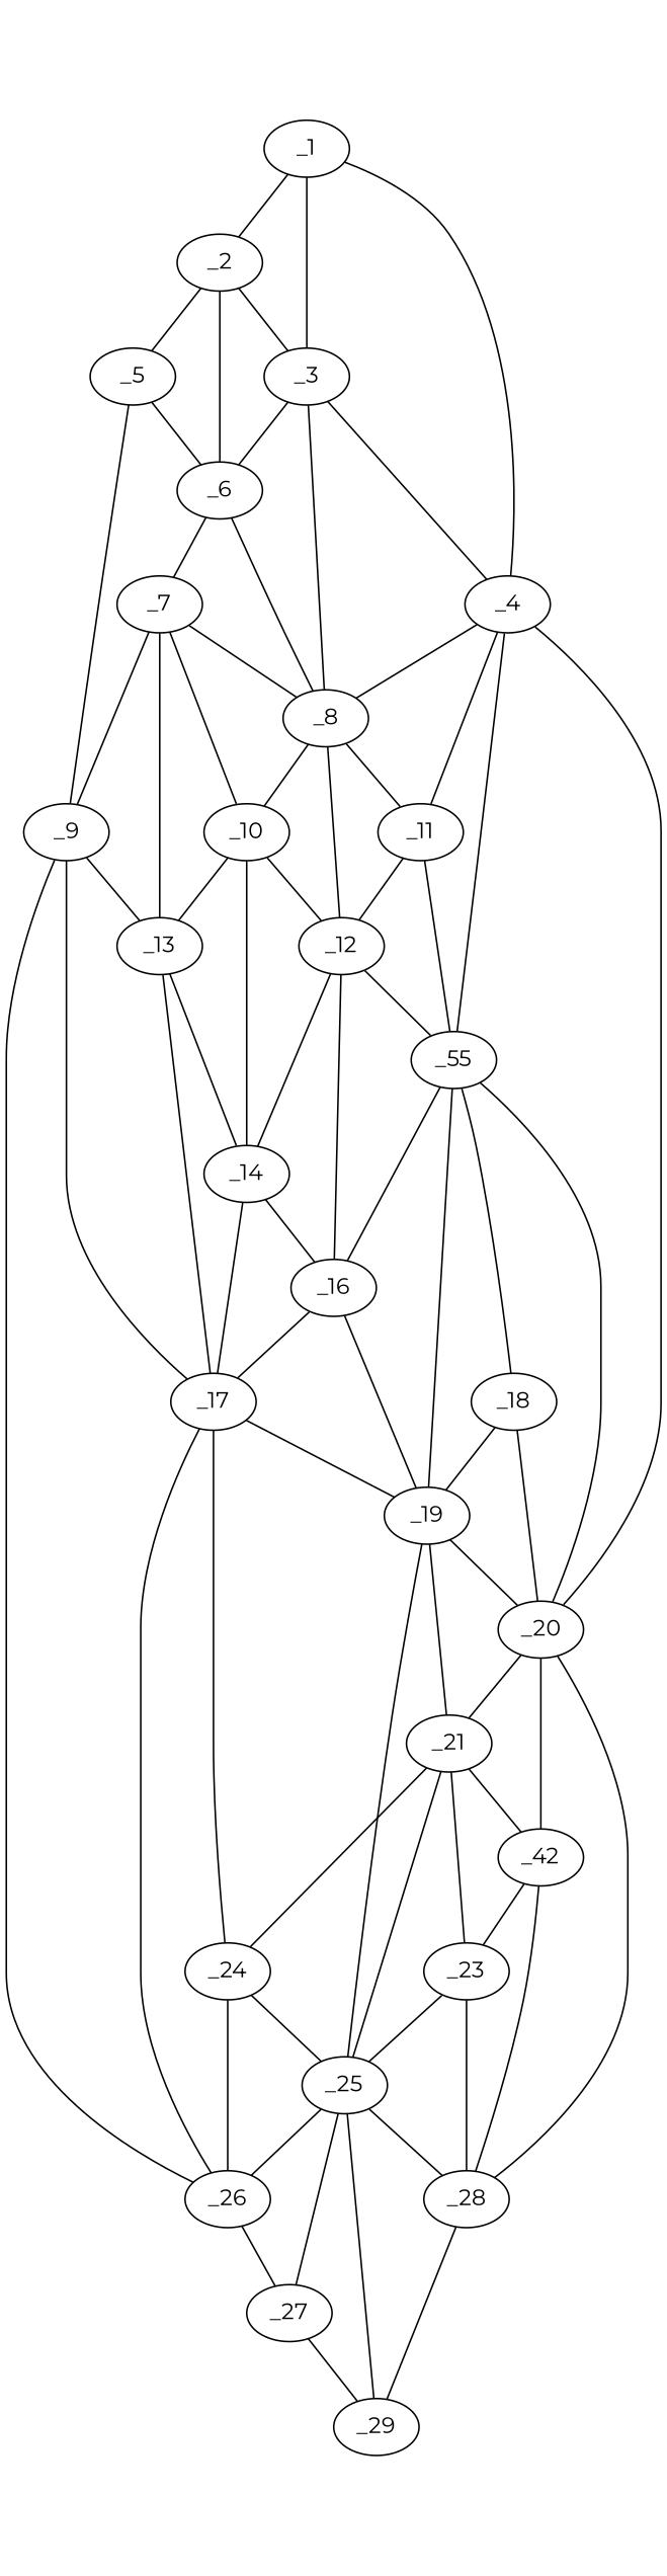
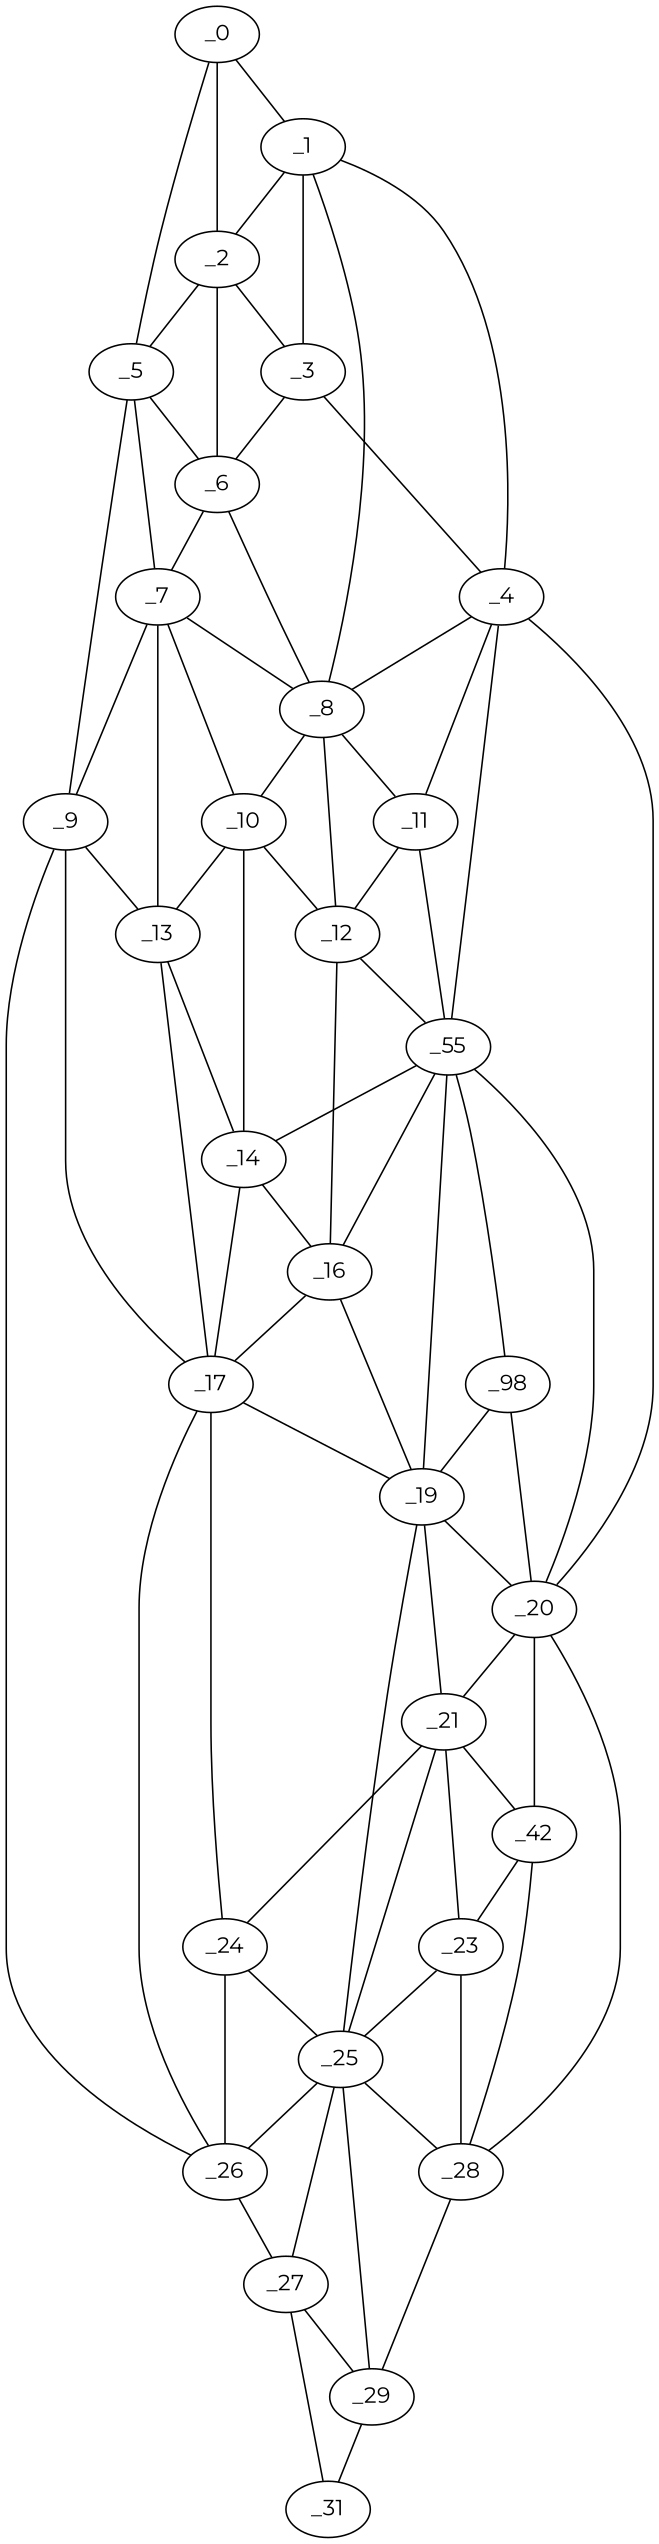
  graph {
    fontname=Montserrat
    node [fontname=Montserrat x=50 y=77]
    edge [fontname=Montserrat valence=2]
+   _0 [x=6 y=63]
    _1 [x=12 y=58]
    _2 [x=15 y=71]
    _5 [x=28 y=85]
    _3 [x=20 y=69]
    _4 [x=24 y=53]
    _6 [x=30]
    _7 [x=36 y=78]
    _9 [x=39 y=90]
    _8 [x=37 y=60]
    _11 [y=51]
    n12 [label=_55 x=64 y=45]
    _20 [x=83 y=39]
    _10 [x=48 y=73]
    _13 [x=54 y=81]
    _17 [x=70 y=79]
    _26 [x=103]
    _12 [y=59]
    _16 [x=67 y=66]
-   _18 [x=72 y=43]
+   _18 [x=72 y=43 label=_98]
    _19 [x=82 y=56]
    _21 [x=88 y=56]
    n23 [label=_42 x=92 y=42]
    _28 [x=110 y=44]
    _14 [x=61 y=76]
    _25 [x=99 y=64]
    _24 [x=94 y=74]
    _23 [x=94 y=49]
    _29 [x=118 y=65]
    _27 [x=109 y=74]
+   _31 [x=125 y=60]
+   _0 -- _1 [valence=1]
+   _0 -- _2 [valence=1]
+   _0 -- _5 [valence=1]
    _1 -- _2
    _1 -- _3
    _1 -- _4 [valence=1]
    _2 -- _5
    _2 -- _3 [valence=1]
    _2 -- _6 [valence=1]
    _5 -- _6
+   _5 -- _7
    _5 -- _9 [valence=1]
    _3 -- _4
    _3 -- _6
-   _3 -- _8
+   _1 -- _8
    _4 -- _8
    _4 -- _11
    _4 -- n12
    _4 -- _20 [valence=1]
    _6 -- _7 [valence=1]
    _6 -- _8 [valence=1]
    _7 -- _9 [valence=1]
    _7 -- _8
    _7 -- _10 [valence=1]
    _7 -- _13 [valence=1]
    _9 -- _13
    _9 -- _17 [valence=1]
    _9 -- _26 [valence=1]
    _8 -- _11 [valence=1]
    _8 -- _10
    _8 -- _12 [valence=1]
    _11 -- n12 [valence=1]
    _11 -- _12
    n12 -- _20 [valence=1]
    n12 -- _16
    n12 -- _18 [valence=1]
    n12 -- _19
    _20 -- _21
    _20 -- n23
    _20 -- _28 [valence=1]
    _10 -- _13 [valence=1]
    _10 -- _12 [valence=1]
    _10 -- _14
    _13 -- _17 [valence=1]
    _13 -- _14
    _17 -- _26
    _17 -- _19
    _17 -- _24 [valence=1]
    _26 -- _27 [valence=1]
    _12 -- n12
    _12 -- _16
-   _12 -- _14
+   n12 -- _14
    _16 -- _17
    _16 -- _19
    _18 -- _20
    _18 -- _19
    _19 -- _20 [valence=1]
    _19 -- _21
    _19 -- _25
    _21 -- n23
    _21 -- _25
    _21 -- _24
    _21 -- _23
    n23 -- _28
    n23 -- _23
    _28 -- _29
    _14 -- _17
    _14 -- _16 [valence=1]
    _25 -- _26 [valence=1]
    _25 -- _28 [valence=1]
    _25 -- _29
    _25 -- _27 [valence=1]
    _24 -- _26
    _24 -- _25
    _23 -- _28
    _23 -- _25
+   _29 -- _31
    _27 -- _29
+   _27 -- _31 [valence=1]
  }
